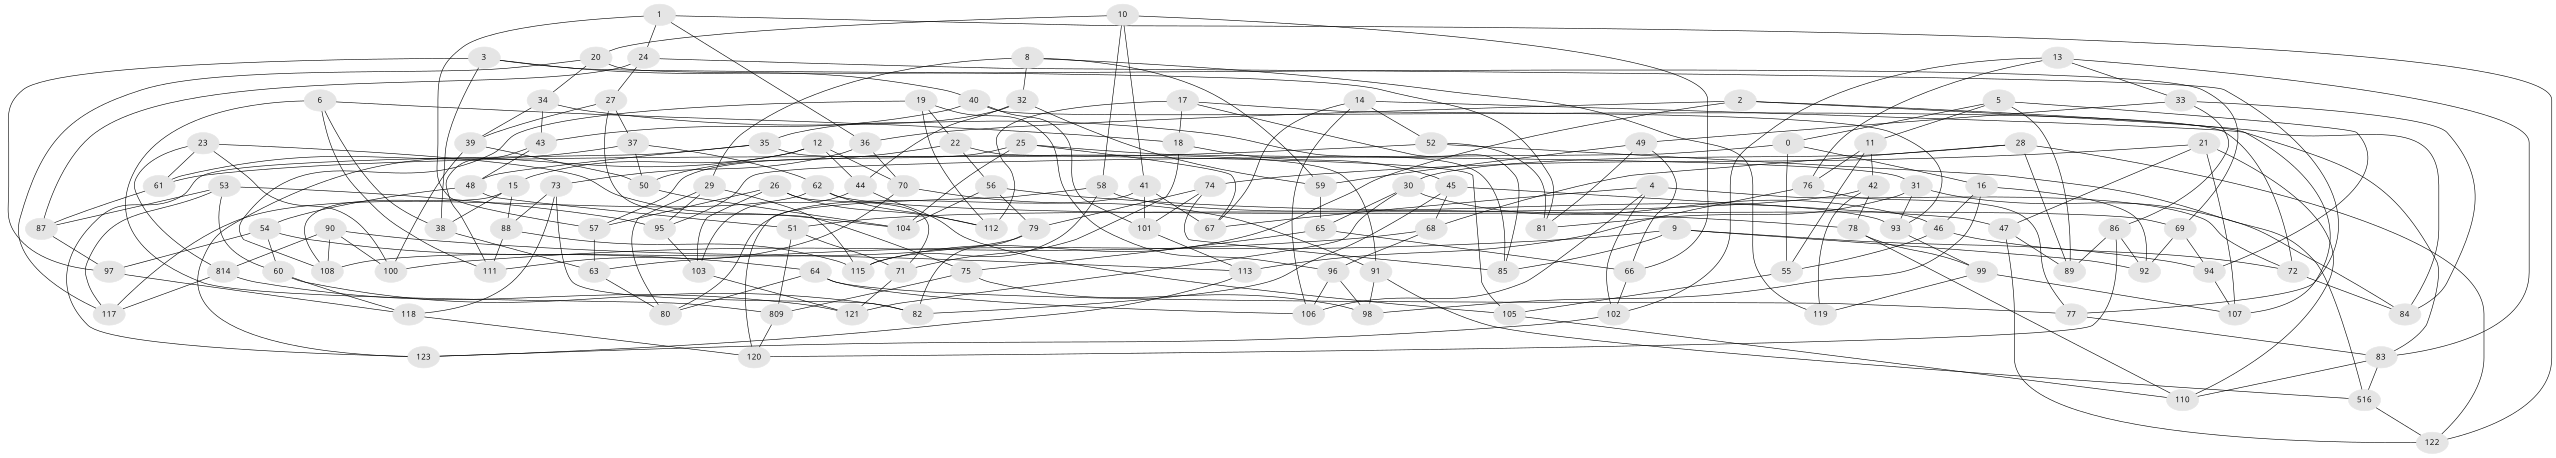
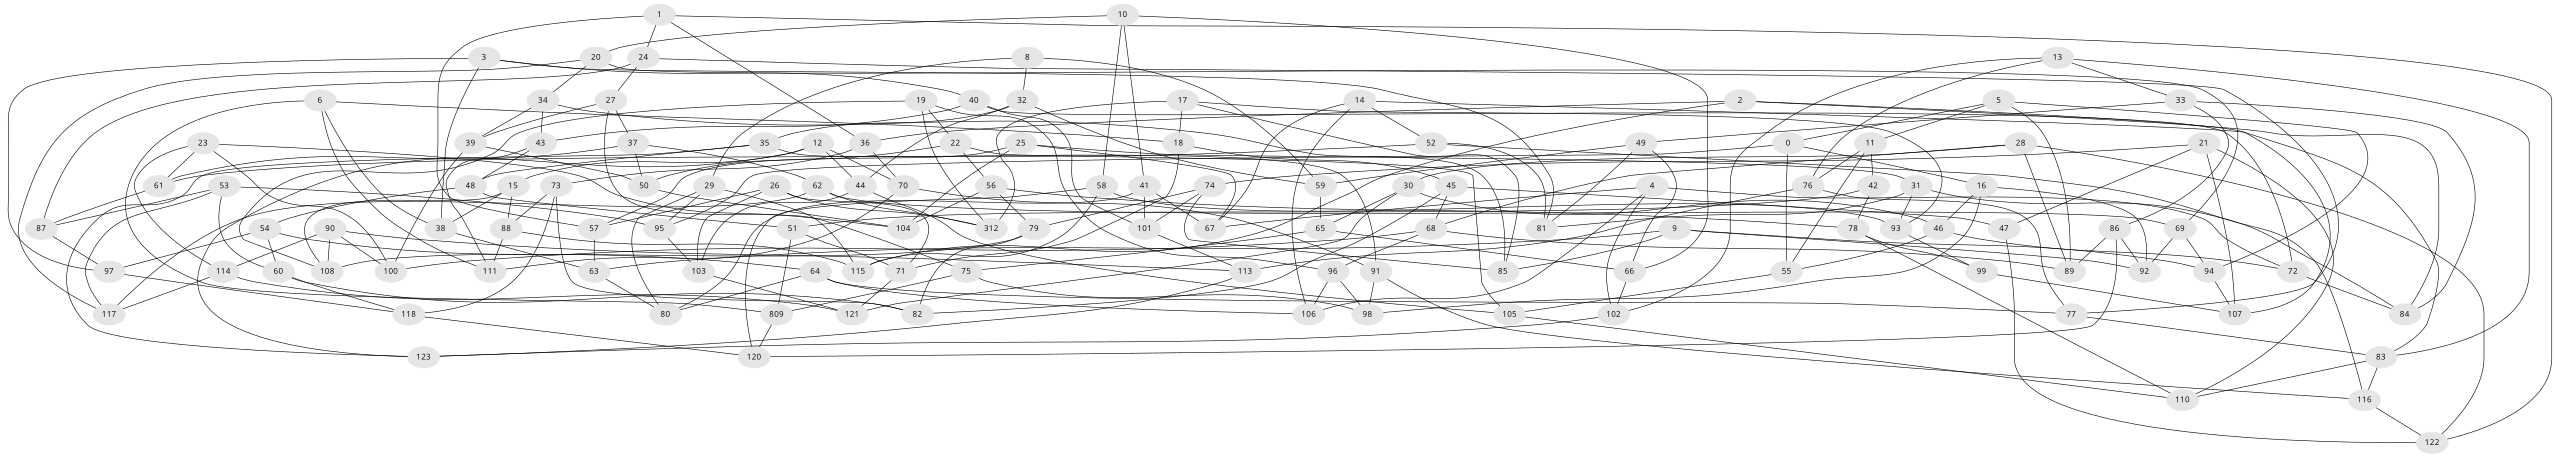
  graph {
    fontname="Open Sans"
    node [color=gray90 fontname="Open Sans" style=filled]
    edge [fontname="Open Sans"]
    1
    24
    36
    57
    122
    27
    77
    87
    70
    73
    63
    2
    84
    107
    115
    3
    38
    40
    81
    97
    72
    43
    101
    118
    4
    67
    102
    106
    123
    n30 [label=0]
    5
    11
    89
    94
    16
    55
    95
    42
    76
    6
    18
    n42 [label=809]
    111
    45
    71
    120
    92
    46
    98
    105
    103
    8
    29
    32
    59
-   119
    80
    44
    35
    65
    9
    85
    10
    20
    41
    58
    66
    34
    69
    117
    93
    51
    78
    113
    12
    15
    88
    108
    91
    13
    33
    83
    49
    86
    14
    52
    61
-   116 [label=516]
+   116
    110
    17
-   112
+   112 [label=312]
    99
    47
    68
    82
    121
    19
    22
    96
    50
    56
    39
    21
    74
    79
    104
    23
    100
-   114 [label=814]
+   114
    37
    75
    25
    31
    26
    62
    28
    30
    48
    54
    60
    64
    53
    90
    1 -- 24
    1 -- 36
    1 -- 57
    1 -- 122
    24 -- 27
    24 -- 77
    24 -- 87
    36 -- 70
    36 -- 73
    57 -- 63
    27 -- 39
    27 -- 37
    27 -- 75
    77 -- 83
    87 -- 97
    70 -- 111
    70 -- 91
    73 -- 118
    73 -- 88
    73 -- 82
    63 -- 80
    2 -- 36
    2 -- 84
    2 -- 107
    2 -- 115
    3 -- 38
    3 -- 40
    3 -- 81
    3 -- 97
    38 -- 63
    40 -- 72
    40 -- 43
    40 -- 101
    97 -- 118
    72 -- 84
    43 -- 111
    43 -- 48
    101 -- 113
    118 -- 120
    4 -- 72
    4 -- 67
    4 -- 102
    4 -- 106
    102 -- 123
    n30 -- 16
    n30 -- 55
    n30 -- 95
    5 -- n30
    5 -- 11
    5 -- 89
    5 -- 94
    11 -- 55
    11 -- 42
    11 -- 76
    94 -- 107
    16 -- 92
    16 -- 46
    16 -- 98
    55 -- 105
    95 -- 103
-   42 -- 119
    42 -- 51
    42 -- 78
    76 -- 77
    76 -- 113
    6 -- 38
    6 -- 18
    6 -- n42
    6 -- 111
    18 -- 45
    18 -- 71
    n42 -- 120
    45 -- 47
    45 -- 68
    45 -- 82
    71 -- 121
    46 -- 72
    46 -- 55
    105 -- 110
    103 -- 121
    8 -- 29
    8 -- 32
    8 -- 59
-   8 -- 119
    29 -- 115
    29 -- 95
    29 -- 80
    32 -- 59
    32 -- 44
    32 -- 35
    59 -- 65
    44 -- 105
    44 -- 103
    35 -- 123
    35 -- 91
    35 -- 48
    65 -- 66
    65 -- 75
    9 -- 63
    9 -- 94
    9 -- 92
    9 -- 85
    10 -- 20
    10 -- 41
    10 -- 58
    10 -- 66
    20 -- 34
    20 -- 69
    20 -- 117
    41 -- 101
    41 -- 67
    41 -- 80
    58 -- 115
    58 -- 120
    58 -- 93
    66 -- 102
    34 -- 43
    34 -- 85
    34 -- 39
    69 -- 94
    69 -- 92
    93 -- 99
    51 -- n42
    51 -- 71
    78 -- 110
    78 -- 99
    113 -- 123
    12 -- 70
    12 -- 123
    12 -- 44
    12 -- 15
    15 -- 38
    15 -- 88
    15 -- 108
    88 -- 115
    88 -- 111
    91 -- 98
    91 -- 116
    13 -- 102
    13 -- 76
    13 -- 33
    13 -- 83
    33 -- 84
    33 -- 49
    33 -- 86
    83 -- 116
    83 -- 110
    49 -- 81
    49 -- 59
    49 -- 66
    86 -- 89
    86 -- 120
    86 -- 92
    14 -- 67
    14 -- 106
    14 -- 83
    14 -- 52
    52 -- 81
    52 -- 61
    52 -- 116
    61 -- 87
    116 -- 122
    17 -- 18
    17 -- 85
    17 -- 93
    17 -- 112
    99 -- 107
-   99 -- 119
    47 -- 122
-   47 -- 89
+   68 -- 89
    68 -- 96
    68 -- 100
    19 -- 108
    19 -- 112
    19 -- 22
    19 -- 96
    22 -- 105
    22 -- 50
    22 -- 56
    96 -- 106
    96 -- 98
    50 -- 104
    56 -- 78
    56 -- 79
    56 -- 104
    39 -- 50
    39 -- 100
    21 -- 107
    21 -- 110
    21 -- 47
    21 -- 74
    74 -- 101
    74 -- 85
    74 -- 79
    79 -- 108
    79 -- 82
    23 -- 61
    23 -- 104
    23 -- 100
    23 -- 114
    114 -- 117
    114 -- 121
    37 -- 61
    37 -- 50
    37 -- 62
    75 -- n42
    75 -- 98
    25 -- 57
    25 -- 67
    25 -- 104
    25 -- 31
    31 -- 84
    31 -- 81
    31 -- 93
    26 -- 57
    26 -- 71
    26 -- 103
    26 -- 112
    62 -- 69
    62 -- 117
    62 -- 112
    28 -- 122
    28 -- 89
    28 -- 68
    28 -- 30
    30 -- 46
    30 -- 65
    30 -- 121
    48 -- 51
    48 -- 54
    54 -- 97
    54 -- 60
    54 -- 64
    60 -- 118
    60 -- 82
    64 -- 77
    64 -- 106
    64 -- 80
    53 -- 87
    53 -- 95
    53 -- 117
    53 -- 60
    90 -- 113
    90 -- 108
    90 -- 100
    90 -- 114
  }
